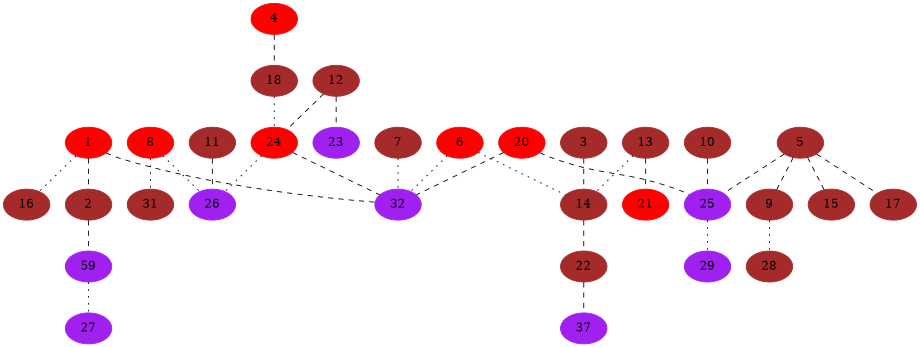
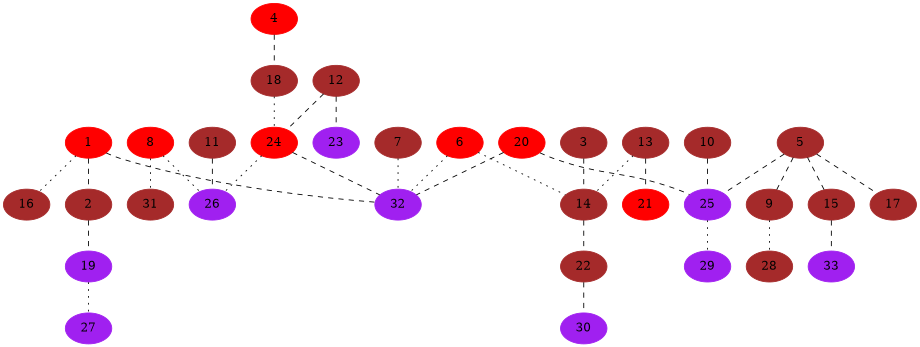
  graph {
    node [color=brown style=filled]
    edge [style=dashed weight=1.0]
    1 [color=red]
    2
    16
    32 [color=purple]
-   19 [color=purple label=59]
+   19 [color=purple]
    27 [color=purple]
    3
    14
    22
    4 [color=red]
    18
    24 [color=red]
    5
    9
    15
    17
    25 [color=purple]
    28
+   33 [color=purple]
    29 [color=purple]
    6 [color=red]
    7
    8 [color=red]
    26 [color=purple]
    31
    10
    11
    23 [color=purple]
    12
    13
    21 [color=red]
-   30 [color=purple label=37]
+   30 [color=purple]
    20 [color=red]
    1 -- 2
    1 -- 16 [style=dotted]
    1 -- 32
    2 -- 19
    19 -- 27 [style=dotted]
    3 -- 14
    14 -- 22
    22 -- 30
    4 -- 18
    18 -- 24 [style=dotted]
    24 -- 32
    24 -- 26 [style=dotted]
    5 -- 9
    5 -- 15
    5 -- 17
    5 -- 25
    9 -- 28 [style=dotted]
+   15 -- 33
    25 -- 29 [style=dotted]
    6 -- 32 [style=dotted]
    6 -- 14 [style=dotted]
    7 -- 32 [style=dotted]
    8 -- 26 [style=dotted]
    8 -- 31 [style=dotted]
    10 -- 25
    11 -- 26
    12 -- 24
    12 -- 23
    13 -- 14 [style=dotted]
    13 -- 21
    20 -- 32
    20 -- 25
  }
